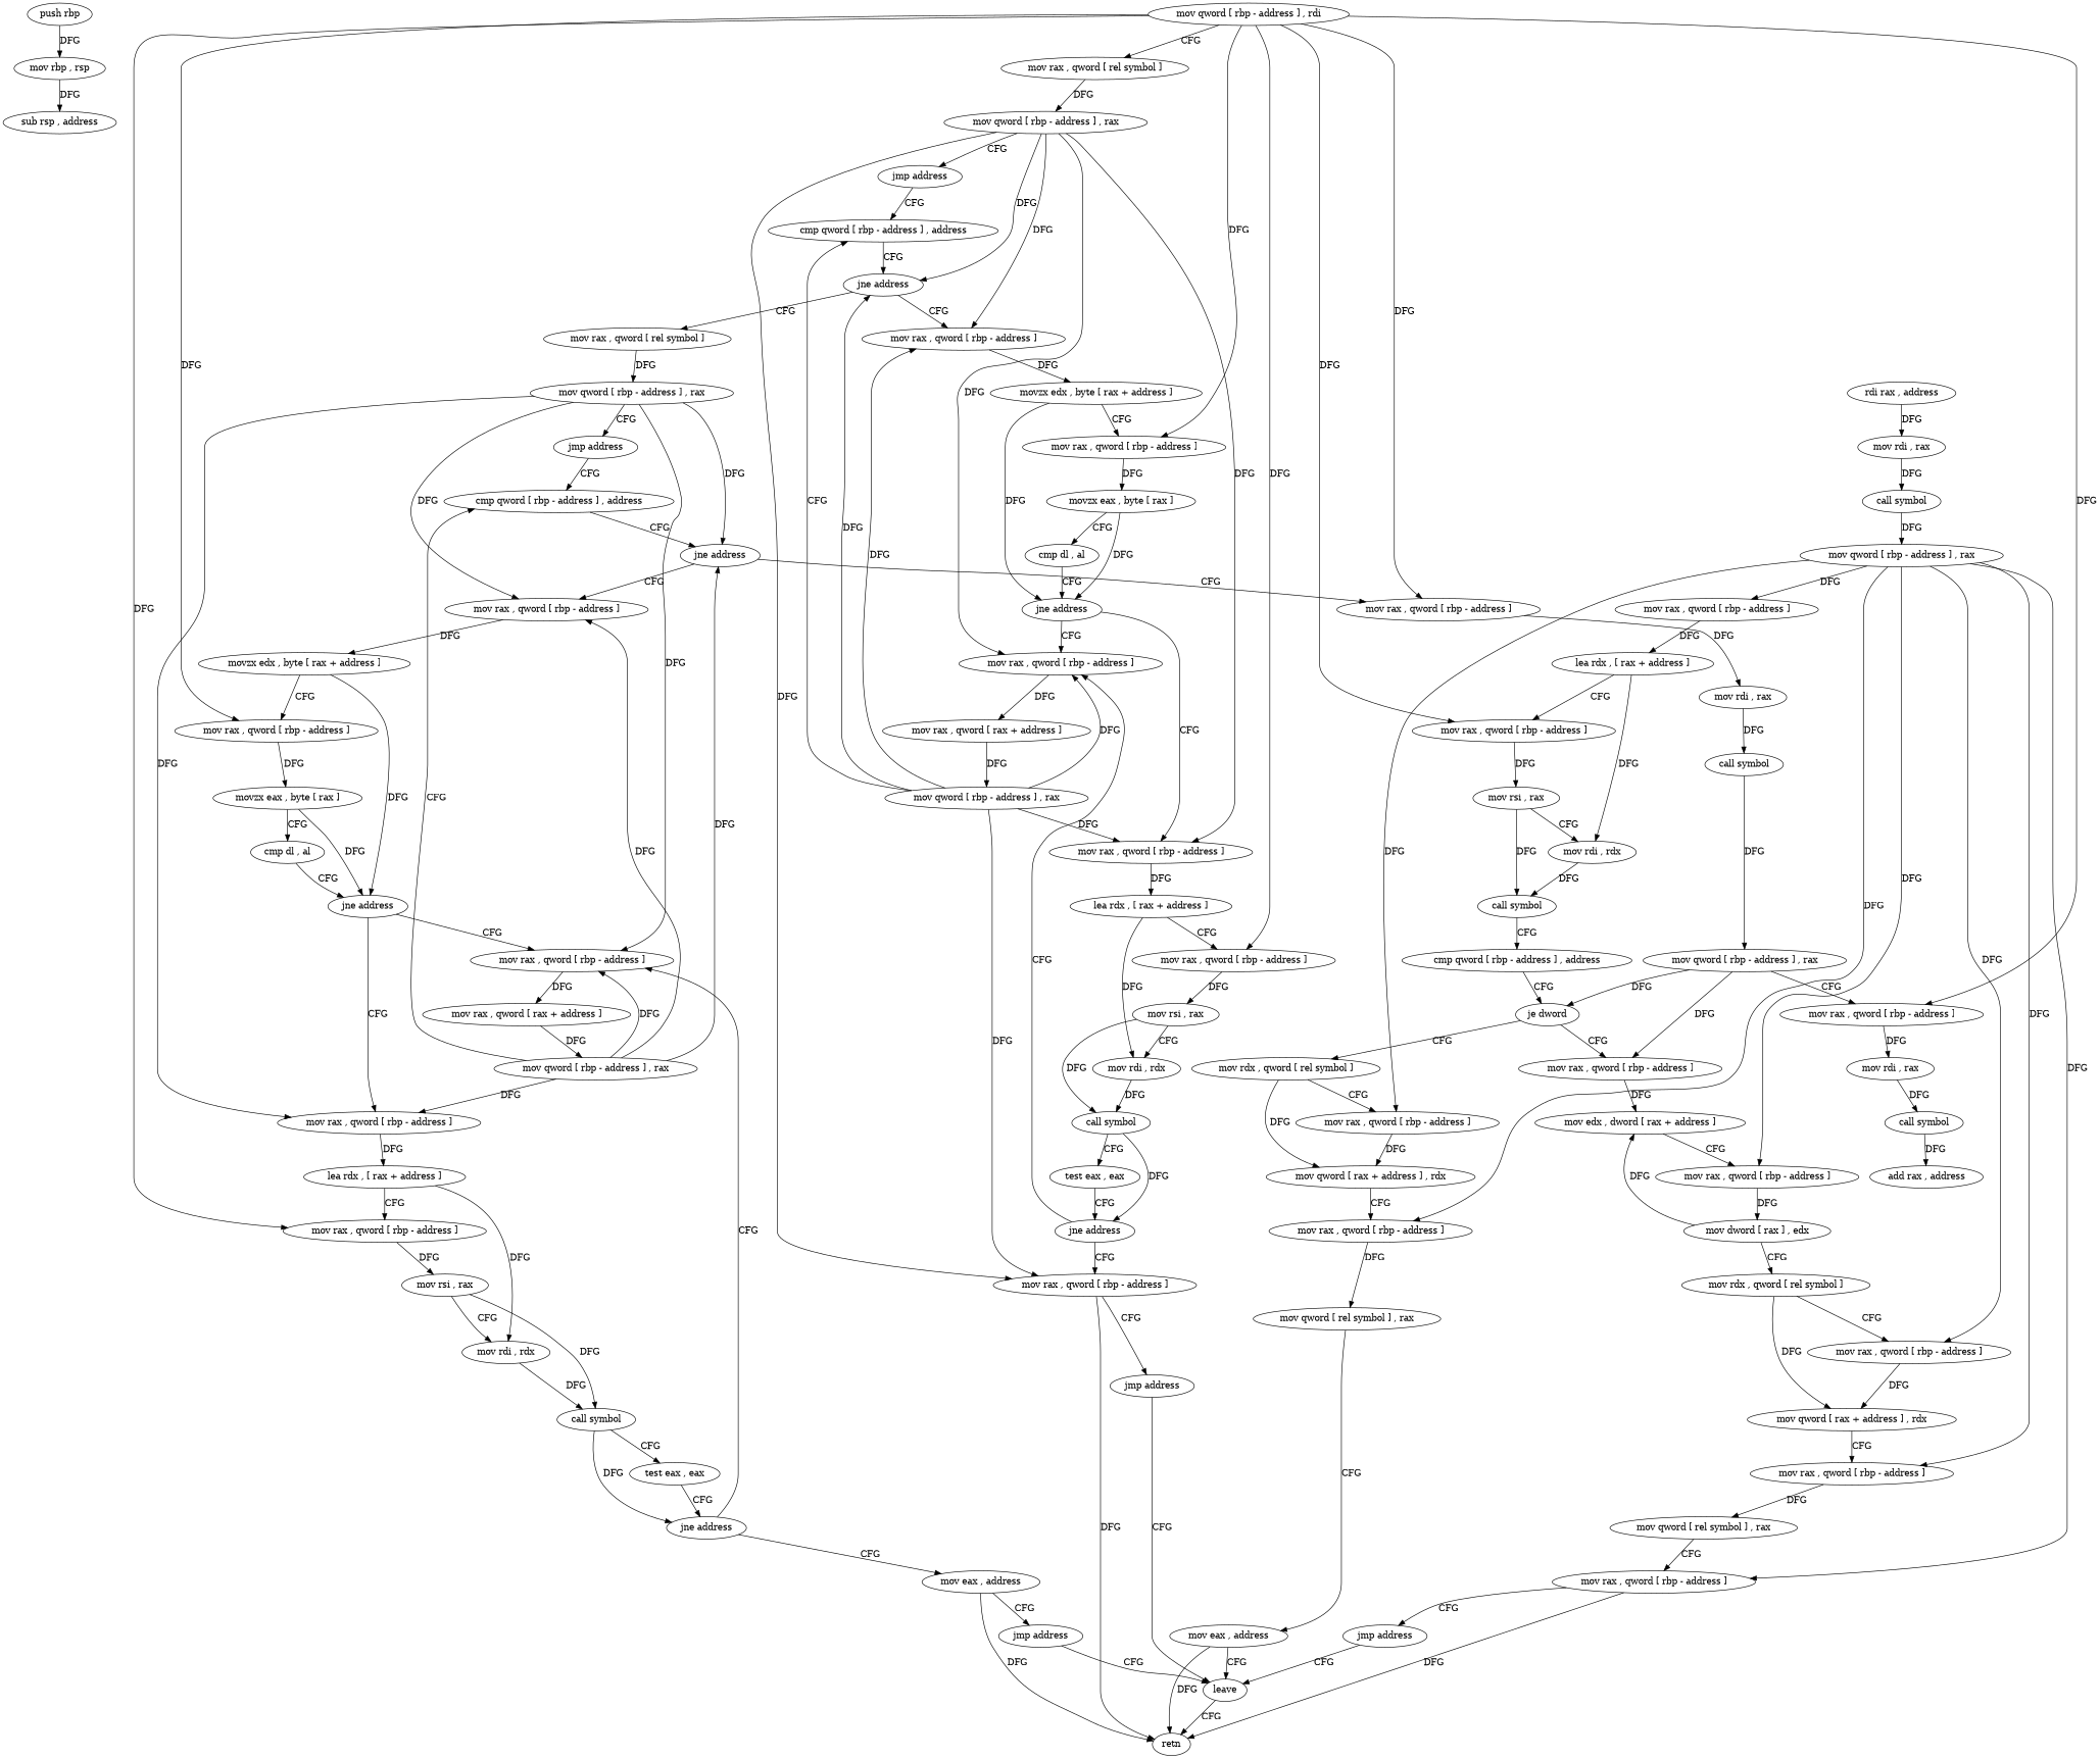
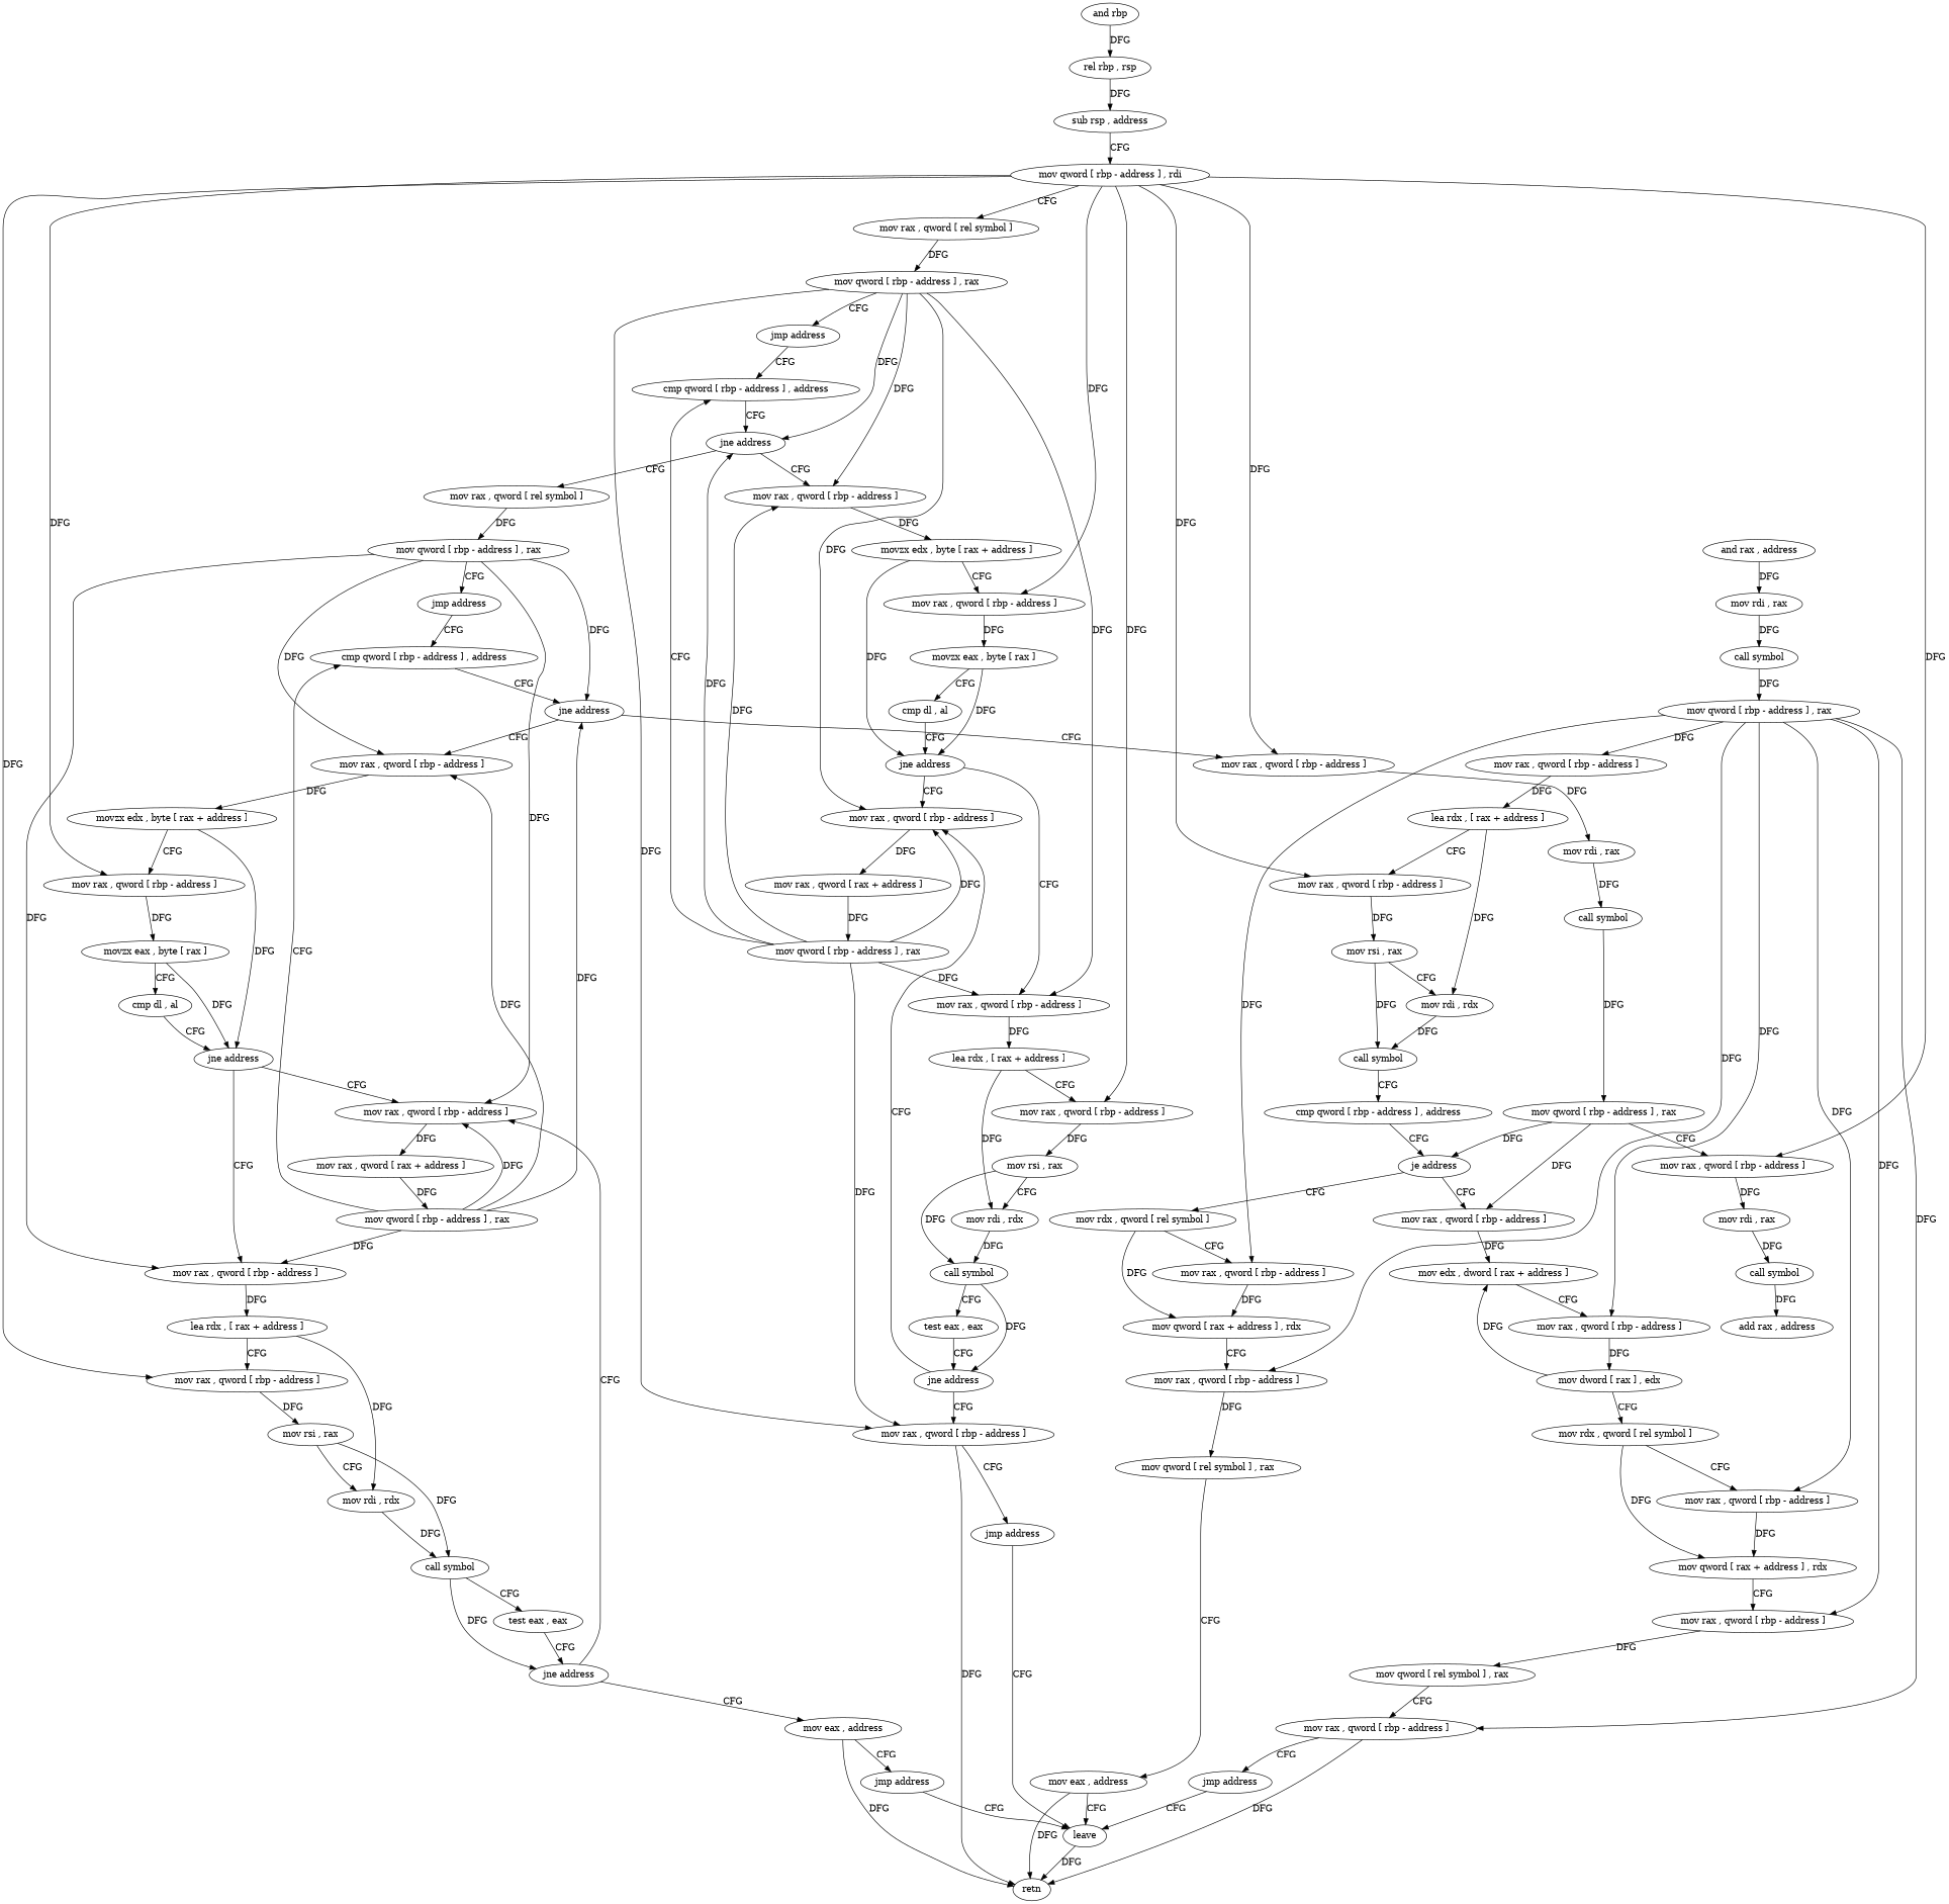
  digraph {
-   n1 [label="push rbp"]
-   n2 [label="mov rbp , rsp"]
+   n1 [label="and rbp"]
+   n2 [label="rel rbp , rsp"]
    n3 [label="sub rsp , address"]
    n4 [label="mov qword [ rbp - address ] , rdi"]
    n5 [label="mov rax , qword [ rel symbol ]"]
    n6 [label="mov rax , qword [ rbp - address ]"]
    n7 [label="mov rax , qword [ rbp - address ]"]
    n8 [label="mov rax , qword [ rbp - address ]"]
    n9 [label="mov rax , qword [ rbp - address ]"]
    n10 [label="mov rax , qword [ rbp - address ]"]
    n11 [label="mov rax , qword [ rbp - address ]"]
    n12 [label="mov rax , qword [ rbp - address ]"]
    n13 [label="mov qword [ rbp - address ] , rax"]
    n14 [label="movzx eax , byte [ rax ]"]
    n15 [label="mov rsi , rax"]
    n16 [label="mov rdi , rax"]
    n17 [label="movzx eax , byte [ rax ]"]
    n18 [label="mov rdi , rax"]
    n19 [label="mov rsi , rax"]
    n20 [label="mov rsi , rax"]
    n21 [label="jmp address"]
    n22 [label="jne address"]
    n23 [label="mov rax , qword [ rbp - address ]"]
    n24 [label="mov rax , qword [ rbp - address ]"]
    n25 [label="mov rax , qword [ rbp - address ]"]
    n26 [label="mov rax , qword [ rbp - address ]"]
    n27 [label="cmp qword [ rbp - address ] , address"]
    n28 [label="mov rax , qword [ rel symbol ]"]
    n29 [label="movzx edx , byte [ rax + address ]"]
    n30 [label="mov rax , qword [ rax + address ]"]
    n31 [label="lea rdx , [ rax + address ]"]
    n32 [label="jmp address"]
    n33 [label=retn]
    n34 [label="mov qword [ rbp - address ] , rax"]
    n35 [label="jne address"]
    n36 [label="jmp address"]
    n37 [label="jne address"]
    n38 [label="mov rax , qword [ rbp - address ]"]
    n39 [label="mov rax , qword [ rbp - address ]"]
    n40 [label="mov rax , qword [ rbp - address ]"]
    n41 [label="cmp dl , al"]
    n42 [label="mov qword [ rbp - address ] , rax"]
    n43 [label="mov rdi , rdx"]
    n44 [label="cmp qword [ rbp - address ] , address"]
    n45 [label="movzx edx , byte [ rax + address ]"]
    n46 [label="mov rax , qword [ rax + address ]"]
    n47 [label="lea rdx , [ rax + address ]"]
    n48 [label="call symbol"]
    n49 [label="test eax , eax"]
    n50 [label="jne address"]
    n51 [label=leave]
    n52 [label="jne address"]
    n53 [label="call symbol"]
    n54 [label="cmp dl , al"]
    n55 [label="mov qword [ rbp - address ] , rax"]
    n56 [label="mov rdi , rdx"]
    n57 [label="mov qword [ rbp - address ] , rax"]
-   n58 [label="je dword"]
+   n58 [label="je address"]
    n59 [label="mov rax , qword [ rbp - address ]"]
    n60 [label="mov rdx , qword [ rel symbol ]"]
    n61 [label="mov edx , dword [ rax + address ]"]
    n62 [label="call symbol"]
    n63 [label="add rax , address"]
-   n64 [label="rdi rax , address"]
+   n64 [label="and rax , address"]
    n65 [label="mov rdi , rax"]
    n66 [label="call symbol"]
    n67 [label="mov qword [ rbp - address ] , rax"]
    n68 [label="mov rax , qword [ rbp - address ]"]
    n69 [label="mov rax , qword [ rbp - address ]"]
    n70 [label="mov rax , qword [ rbp - address ]"]
    n71 [label="mov rax , qword [ rbp - address ]"]
    n72 [label="mov rax , qword [ rbp - address ]"]
    n73 [label="mov rax , qword [ rbp - address ]"]
    n74 [label="mov rax , qword [ rbp - address ]"]
    n75 [label="lea rdx , [ rax + address ]"]
    n76 [label="mov qword [ rax + address ] , rdx"]
    n77 [label="mov qword [ rel symbol ] , rax"]
    n78 [label="mov dword [ rax ] , edx"]
    n79 [label="mov qword [ rax + address ] , rdx"]
    n80 [label="mov qword [ rel symbol ] , rax"]
    n81 [label="jmp address"]
    n82 [label="mov rdi , rdx"]
    n83 [label="call symbol"]
    n84 [label="cmp qword [ rbp - address ] , address"]
    n85 [label="call symbol"]
    n86 [label="test eax , eax"]
    n87 [label="jne address"]
    n88 [label="mov eax , address"]
    n89 [label="jmp address"]
    n90 [label="mov eax , address"]
    n91 [label="mov rdx , qword [ rel symbol ]"]
    n1 -> n2 [label=DFG]
    n2 -> n3 [label=DFG]
+   n3 -> n4 [label=CFG]
    n4 -> n5 [label=CFG]
    n4 -> n6 [label=DFG]
    n4 -> n7 [label=DFG]
    n4 -> n8 [label=DFG]
    n4 -> n9 [label=DFG]
    n4 -> n10 [label=DFG]
    n4 -> n11 [label=DFG]
    n4 -> n12 [label=DFG]
    n5 -> n13 [label=DFG]
    n6 -> n14 [label=DFG]
    n7 -> n15 [label=DFG]
    n8 -> n16 [label=DFG]
    n9 -> n17 [label=DFG]
    n10 -> n18 [label=DFG]
    n11 -> n19 [label=DFG]
    n12 -> n20 [label=DFG]
    n13 -> n21 [label=CFG]
    n13 -> n22 [label=DFG]
    n13 -> n23 [label=DFG]
    n13 -> n24 [label=DFG]
    n13 -> n25 [label=DFG]
    n13 -> n26 [label=DFG]
    n14 -> n35 [label=DFG]
    n14 -> n41 [label=CFG]
    n15 -> n43 [label=CFG]
    n15 -> n48 [label=DFG]
    n16 -> n53 [label=DFG]
    n17 -> n52 [label=DFG]
    n17 -> n54 [label=CFG]
    n18 -> n62 [label=DFG]
    n19 -> n82 [label=CFG]
    n19 -> n83 [label=DFG]
    n20 -> n56 [label=CFG]
    n20 -> n85 [label=DFG]
    n21 -> n27 [label=CFG]
    n22 -> n23 [label=CFG]
    n22 -> n28 [label=CFG]
    n23 -> n29 [label=DFG]
    n24 -> n30 [label=DFG]
    n25 -> n31 [label=DFG]
    n26 -> n32 [label=CFG]
    n26 -> n33 [label=DFG]
    n27 -> n22 [label=CFG]
    n28 -> n34 [label=DFG]
    n29 -> n6 [label=CFG]
    n29 -> n35 [label=DFG]
    n30 -> n42 [label=DFG]
    n31 -> n7 [label=CFG]
    n31 -> n43 [label=DFG]
    n32 -> n51 [label=CFG]
    n34 -> n36 [label=CFG]
    n34 -> n37 [label=DFG]
    n34 -> n38 [label=DFG]
    n34 -> n39 [label=DFG]
    n34 -> n40 [label=DFG]
    n35 -> n24 [label=CFG]
    n35 -> n25 [label=CFG]
    n36 -> n44 [label=CFG]
    n37 -> n8 [label=CFG]
    n37 -> n38 [label=CFG]
    n38 -> n45 [label=DFG]
    n39 -> n46 [label=DFG]
    n40 -> n47 [label=DFG]
    n41 -> n35 [label=CFG]
    n42 -> n22 [label=DFG]
    n42 -> n23 [label=DFG]
    n42 -> n24 [label=DFG]
    n42 -> n25 [label=DFG]
    n42 -> n26 [label=DFG]
    n42 -> n27 [label=CFG]
    n43 -> n48 [label=DFG]
    n44 -> n37 [label=CFG]
    n45 -> n9 [label=CFG]
    n45 -> n52 [label=DFG]
    n46 -> n55 [label=DFG]
    n47 -> n12 [label=CFG]
    n47 -> n56 [label=DFG]
    n48 -> n49 [label=CFG]
    n48 -> n50 [label=DFG]
    n49 -> n50 [label=CFG]
    n50 -> n24 [label=CFG]
    n50 -> n26 [label=CFG]
-   n51 -> n33 [label=CFG]
+   n51 -> n33 [label=DFG]
    n52 -> n39 [label=CFG]
    n52 -> n40 [label=CFG]
    n53 -> n57 [label=DFG]
    n54 -> n52 [label=CFG]
    n55 -> n37 [label=DFG]
    n55 -> n38 [label=DFG]
    n55 -> n39 [label=DFG]
    n55 -> n40 [label=DFG]
    n55 -> n44 [label=CFG]
    n56 -> n85 [label=DFG]
    n57 -> n10 [label=CFG]
    n57 -> n58 [label=DFG]
    n57 -> n59 [label=DFG]
    n58 -> n59 [label=CFG]
    n58 -> n60 [label=CFG]
    n59 -> n61 [label=DFG]
    n60 -> n69 [label=CFG]
    n60 -> n76 [label=DFG]
    n61 -> n71 [label=CFG]
    n62 -> n63 [label=DFG]
    n64 -> n65 [label=DFG]
    n65 -> n66 [label=DFG]
    n66 -> n67 [label=DFG]
    n67 -> n68 [label=DFG]
    n67 -> n69 [label=DFG]
    n67 -> n70 [label=DFG]
    n67 -> n71 [label=DFG]
    n67 -> n72 [label=DFG]
    n67 -> n73 [label=DFG]
    n67 -> n74 [label=DFG]
    n68 -> n75 [label=DFG]
    n69 -> n76 [label=DFG]
    n70 -> n77 [label=DFG]
    n71 -> n78 [label=DFG]
    n72 -> n79 [label=DFG]
    n73 -> n80 [label=DFG]
    n74 -> n33 [label=DFG]
    n74 -> n81 [label=CFG]
    n75 -> n11 [label=CFG]
    n75 -> n82 [label=DFG]
    n76 -> n70 [label=CFG]
    n77 -> n90 [label=CFG]
    n78 -> n61 [label=DFG]
    n78 -> n91 [label=CFG]
    n79 -> n73 [label=CFG]
    n80 -> n74 [label=CFG]
    n81 -> n51 [label=CFG]
    n82 -> n83 [label=DFG]
    n83 -> n84 [label=CFG]
    n84 -> n58 [label=CFG]
    n85 -> n86 [label=CFG]
    n85 -> n87 [label=DFG]
    n86 -> n87 [label=CFG]
    n87 -> n39 [label=CFG]
    n87 -> n88 [label=CFG]
    n88 -> n33 [label=DFG]
    n88 -> n89 [label=CFG]
    n89 -> n51 [label=CFG]
    n90 -> n33 [label=DFG]
    n90 -> n51 [label=CFG]
    n91 -> n72 [label=CFG]
    n91 -> n79 [label=DFG]
  }
